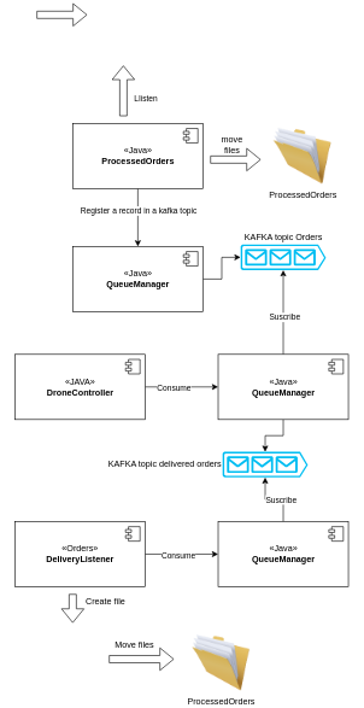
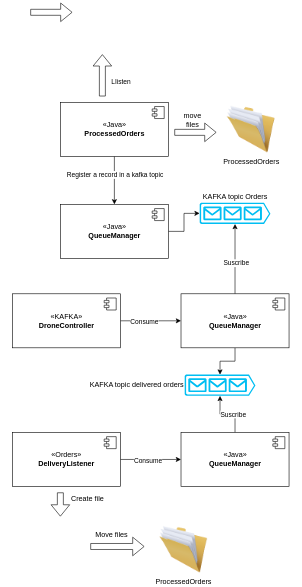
  <mxCell id="0" />
  <mxCell id="1" parent="0" />
  <mxCell id="2" style="edgeStyle=orthogonalEdgeStyle;rounded=0;orthogonalLoop=1;jettySize=auto;html=1;exitX=0.5;exitY=1;exitDx=0;exitDy=0;entryX=0.5;entryY=0;entryDx=0;entryDy=0;" edge="1" parent="1" source="4" target="7"><mxGeometry relative="1" as="geometry" /></mxCell>
  <mxCell id="3" value="Register a record in a kafka topic" style="edgeLabel;html=1;align=center;verticalAlign=middle;resizable=0;points=[];" vertex="1" connectable="0" parent="2"><mxGeometry x="-0.239" relative="1" as="geometry"><mxPoint as="offset" /></mxGeometry></mxCell>
  <mxCell id="4" value="«Java»&lt;br&gt;&lt;b&gt;ProcessedOrders&lt;/b&gt;" style="html=1;dropTarget=0;" parent="1" vertex="1"><mxGeometry x="100" y="170" width="180" height="90" as="geometry" /></mxCell>
  <mxCell id="5" value="" style="shape=component;jettyWidth=8;jettyHeight=4;" parent="4" vertex="1"><mxGeometry x="1" width="20" height="20" relative="1" as="geometry"><mxPoint x="-27" y="7" as="offset" /></mxGeometry></mxCell>
  <mxCell id="6" style="edgeStyle=orthogonalEdgeStyle;rounded=0;orthogonalLoop=1;jettySize=auto;html=1;exitX=1;exitY=0.5;exitDx=0;exitDy=0;entryX=0;entryY=0.5;entryDx=0;entryDy=0;entryPerimeter=0;" edge="1" parent="1" source="7" target="9"><mxGeometry relative="1" as="geometry" /></mxCell>
  <mxCell id="7" value="«Java»&lt;br&gt;&lt;b&gt;QueueManager&lt;/b&gt;" style="html=1;dropTarget=0;" parent="1" vertex="1"><mxGeometry x="100" y="340" width="180" height="90" as="geometry" /></mxCell>
  <mxCell id="8" value="" style="shape=component;jettyWidth=8;jettyHeight=4;" parent="7" vertex="1"><mxGeometry x="1" width="20" height="20" relative="1" as="geometry"><mxPoint x="-27" y="7" as="offset" /></mxGeometry></mxCell>
  <mxCell id="9" value="KAFKA topic Orders" style="verticalLabelPosition=top;html=1;verticalAlign=bottom;align=center;strokeColor=none;fillColor=#00BEF2;shape=mxgraph.azure.queue_generic;pointerEvents=1;labelPosition=center;" parent="1" vertex="1"><mxGeometry x="332" y="337.3" width="118" height="35.4" as="geometry" /></mxCell>
  <mxCell id="10" style="edgeStyle=orthogonalEdgeStyle;rounded=0;orthogonalLoop=1;jettySize=auto;html=1;exitX=0.5;exitY=0;exitDx=0;exitDy=0;entryX=0.5;entryY=1;entryDx=0;entryDy=0;entryPerimeter=0;" edge="1" parent="1" source="13" target="9"><mxGeometry relative="1" as="geometry" /></mxCell>
  <mxCell id="11" value="Suscribe" style="edgeLabel;html=1;align=center;verticalAlign=middle;resizable=0;points=[];" vertex="1" connectable="0" parent="10"><mxGeometry x="-0.108" y="-1" relative="1" as="geometry"><mxPoint as="offset" /></mxGeometry></mxCell>
  <mxCell id="12" style="edgeStyle=orthogonalEdgeStyle;rounded=0;orthogonalLoop=1;jettySize=auto;html=1;exitX=0.5;exitY=1;exitDx=0;exitDy=0;entryX=0.5;entryY=0;entryDx=0;entryDy=0;entryPerimeter=0;" edge="1" parent="1" source="13" target="23"><mxGeometry relative="1" as="geometry" /></mxCell>
  <mxCell id="13" value="«Java»&lt;br&gt;&lt;b&gt;QueueManager&lt;/b&gt;" style="html=1;dropTarget=0;" parent="1" vertex="1"><mxGeometry x="301" y="489" width="180" height="90" as="geometry" /></mxCell>
  <mxCell id="14" value="" style="shape=component;jettyWidth=8;jettyHeight=4;" parent="13" vertex="1"><mxGeometry x="1" width="20" height="20" relative="1" as="geometry"><mxPoint x="-27" y="7" as="offset" /></mxGeometry></mxCell>
  <mxCell id="15" style="edgeStyle=orthogonalEdgeStyle;rounded=0;orthogonalLoop=1;jettySize=auto;html=1;exitX=1;exitY=0.5;exitDx=0;exitDy=0;entryX=0;entryY=0.5;entryDx=0;entryDy=0;" edge="1" parent="1" source="17" target="13"><mxGeometry relative="1" as="geometry" /></mxCell>
  <mxCell id="16" value="Consume" style="edgeLabel;html=1;align=center;verticalAlign=middle;resizable=0;points=[];" vertex="1" connectable="0" parent="15"><mxGeometry x="-0.234" y="-1" relative="1" as="geometry"><mxPoint as="offset" /></mxGeometry></mxCell>
- <mxCell id="17" value="«JAVA»&lt;br&gt;&lt;b&gt;DroneController&lt;/b&gt;" style="html=1;dropTarget=0;" parent="1" vertex="1"><mxGeometry x="20" y="489" width="180" height="90" as="geometry" /></mxCell>
+ <mxCell id="17" value="«KAFKA»&lt;br&gt;&lt;b&gt;DroneController&lt;/b&gt;" style="html=1;dropTarget=0;" parent="1" vertex="1"><mxGeometry x="20" y="489" width="180" height="90" as="geometry" /></mxCell>
  <mxCell id="18" value="" style="shape=component;jettyWidth=8;jettyHeight=4;" parent="17" vertex="1"><mxGeometry x="1" width="20" height="20" relative="1" as="geometry"><mxPoint x="-27" y="7" as="offset" /></mxGeometry></mxCell>
  <mxCell id="19" style="edgeStyle=orthogonalEdgeStyle;rounded=0;orthogonalLoop=1;jettySize=auto;html=1;exitX=1;exitY=0.5;exitDx=0;exitDy=0;entryX=0;entryY=0.5;entryDx=0;entryDy=0;" edge="1" parent="1" source="21" target="33"><mxGeometry relative="1" as="geometry" /></mxCell>
  <mxCell id="20" value="Consume" style="edgeLabel;html=1;align=center;verticalAlign=middle;resizable=0;points=[];" vertex="1" connectable="0" parent="19"><mxGeometry x="-0.101" y="-1" relative="1" as="geometry"><mxPoint as="offset" /></mxGeometry></mxCell>
  <mxCell id="21" value="«Orders»&lt;br&gt;&lt;b&gt;DeliveryListener&lt;/b&gt;" style="html=1;dropTarget=0;" parent="1" vertex="1"><mxGeometry x="20" y="720" width="180" height="90" as="geometry" /></mxCell>
  <mxCell id="22" value="" style="shape=component;jettyWidth=8;jettyHeight=4;" parent="21" vertex="1"><mxGeometry x="1" width="20" height="20" relative="1" as="geometry"><mxPoint x="-27" y="7" as="offset" /></mxGeometry></mxCell>
  <mxCell id="23" value="KAFKA topic delivered orders" style="verticalLabelPosition=middle;html=1;verticalAlign=middle;align=right;strokeColor=none;fillColor=#00BEF2;shape=mxgraph.azure.queue_generic;pointerEvents=1;labelPosition=left;" parent="1" vertex="1"><mxGeometry x="307" y="623.6" width="118" height="35.4" as="geometry" /></mxCell>
  <mxCell id="24" value="" style="shape=flexArrow;endArrow=classic;html=1;" edge="1" parent="1"><mxGeometry width="50" height="50" relative="1" as="geometry"><mxPoint x="50" y="20" as="sourcePoint" /><mxPoint x="120" y="20" as="targetPoint" /></mxGeometry></mxCell>
  <mxCell id="25" value="" style="shape=flexArrow;endArrow=classic;html=1;" edge="1" parent="1"><mxGeometry width="50" height="50" relative="1" as="geometry"><mxPoint x="170" y="160" as="sourcePoint" /><mxPoint x="170" y="90" as="targetPoint" /></mxGeometry></mxCell>
  <mxCell id="26" value="LIisten" style="edgeLabel;html=1;align=center;verticalAlign=middle;resizable=0;points=[];" vertex="1" connectable="0" parent="25"><mxGeometry x="0.613" y="-10" relative="1" as="geometry"><mxPoint x="20" y="31.55" as="offset" /></mxGeometry></mxCell>
  <mxCell id="27" value="ProcessedOrders" style="image;html=1;image=img/lib/clip_art/general/Full_Folder_128x128.png" vertex="1" parent="1"><mxGeometry x="265" y="875" width="80" height="80" as="geometry" /></mxCell>
  <mxCell id="28" value="" style="shape=flexArrow;endArrow=classic;html=1;" edge="1" parent="1"><mxGeometry width="50" height="50" relative="1" as="geometry"><mxPoint x="290" y="220" as="sourcePoint" /><mxPoint x="360" y="220" as="targetPoint" /></mxGeometry></mxCell>
  <mxCell id="29" value="move &lt;br&gt;files" style="text;html=1;align=center;verticalAlign=middle;resizable=0;points=[];autosize=1;" vertex="1" parent="1"><mxGeometry x="295" y="185" width="50" height="30" as="geometry" /></mxCell>
  <mxCell id="30" value="ProcessedOrders" style="image;html=1;image=img/lib/clip_art/general/Full_Folder_128x128.png" vertex="1" parent="1"><mxGeometry x="377.5" y="175" width="80" height="80" as="geometry" /></mxCell>
  <mxCell id="31" style="edgeStyle=orthogonalEdgeStyle;rounded=0;orthogonalLoop=1;jettySize=auto;html=1;exitX=0.5;exitY=0;exitDx=0;exitDy=0;entryX=0.5;entryY=1;entryDx=0;entryDy=0;entryPerimeter=0;" edge="1" parent="1" source="33" target="23"><mxGeometry relative="1" as="geometry" /></mxCell>
  <mxCell id="32" value="Suscribe" style="edgeLabel;html=1;align=center;verticalAlign=middle;resizable=0;points=[];" vertex="1" connectable="0" parent="31"><mxGeometry x="-0.199" relative="1" as="geometry"><mxPoint as="offset" /></mxGeometry></mxCell>
  <mxCell id="33" value="«Java»&lt;br&gt;&lt;b&gt;QueueManager&lt;/b&gt;" style="html=1;dropTarget=0;" vertex="1" parent="1"><mxGeometry x="301" y="720" width="180" height="90" as="geometry" /></mxCell>
  <mxCell id="34" value="" style="shape=component;jettyWidth=8;jettyHeight=4;" vertex="1" parent="33"><mxGeometry x="1" width="20" height="20" relative="1" as="geometry"><mxPoint x="-27" y="7" as="offset" /></mxGeometry></mxCell>
  <mxCell id="35" value="" style="shape=flexArrow;endArrow=classic;html=1;" edge="1" parent="1"><mxGeometry width="50" height="50" relative="1" as="geometry"><mxPoint x="100" y="820" as="sourcePoint" /><mxPoint x="100" y="860" as="targetPoint" /></mxGeometry></mxCell>
  <mxCell id="36" value="" style="shape=flexArrow;endArrow=classic;html=1;" edge="1" parent="1"><mxGeometry width="50" height="50" relative="1" as="geometry"><mxPoint x="150" y="910" as="sourcePoint" /><mxPoint x="240" y="910" as="targetPoint" /></mxGeometry></mxCell>
  <mxCell id="37" value="Move files" style="text;html=1;align=center;verticalAlign=middle;resizable=0;points=[];autosize=1;" vertex="1" parent="1"><mxGeometry x="150" y="880" width="70" height="20" as="geometry" /></mxCell>
  <mxCell id="38" value="Create file" style="text;html=1;align=center;verticalAlign=middle;resizable=0;points=[];autosize=1;" vertex="1" parent="1"><mxGeometry x="110" y="820" width="70" height="20" as="geometry" /></mxCell>
